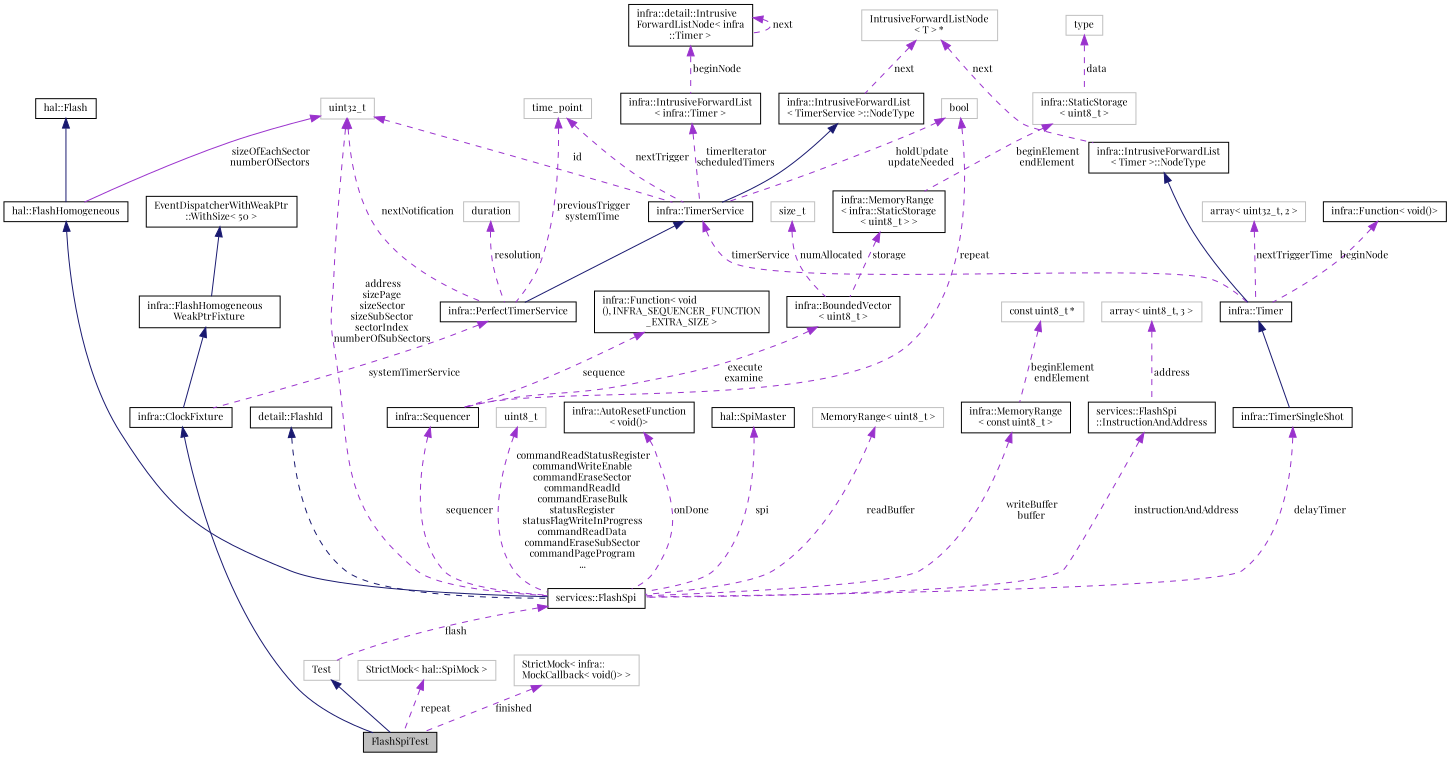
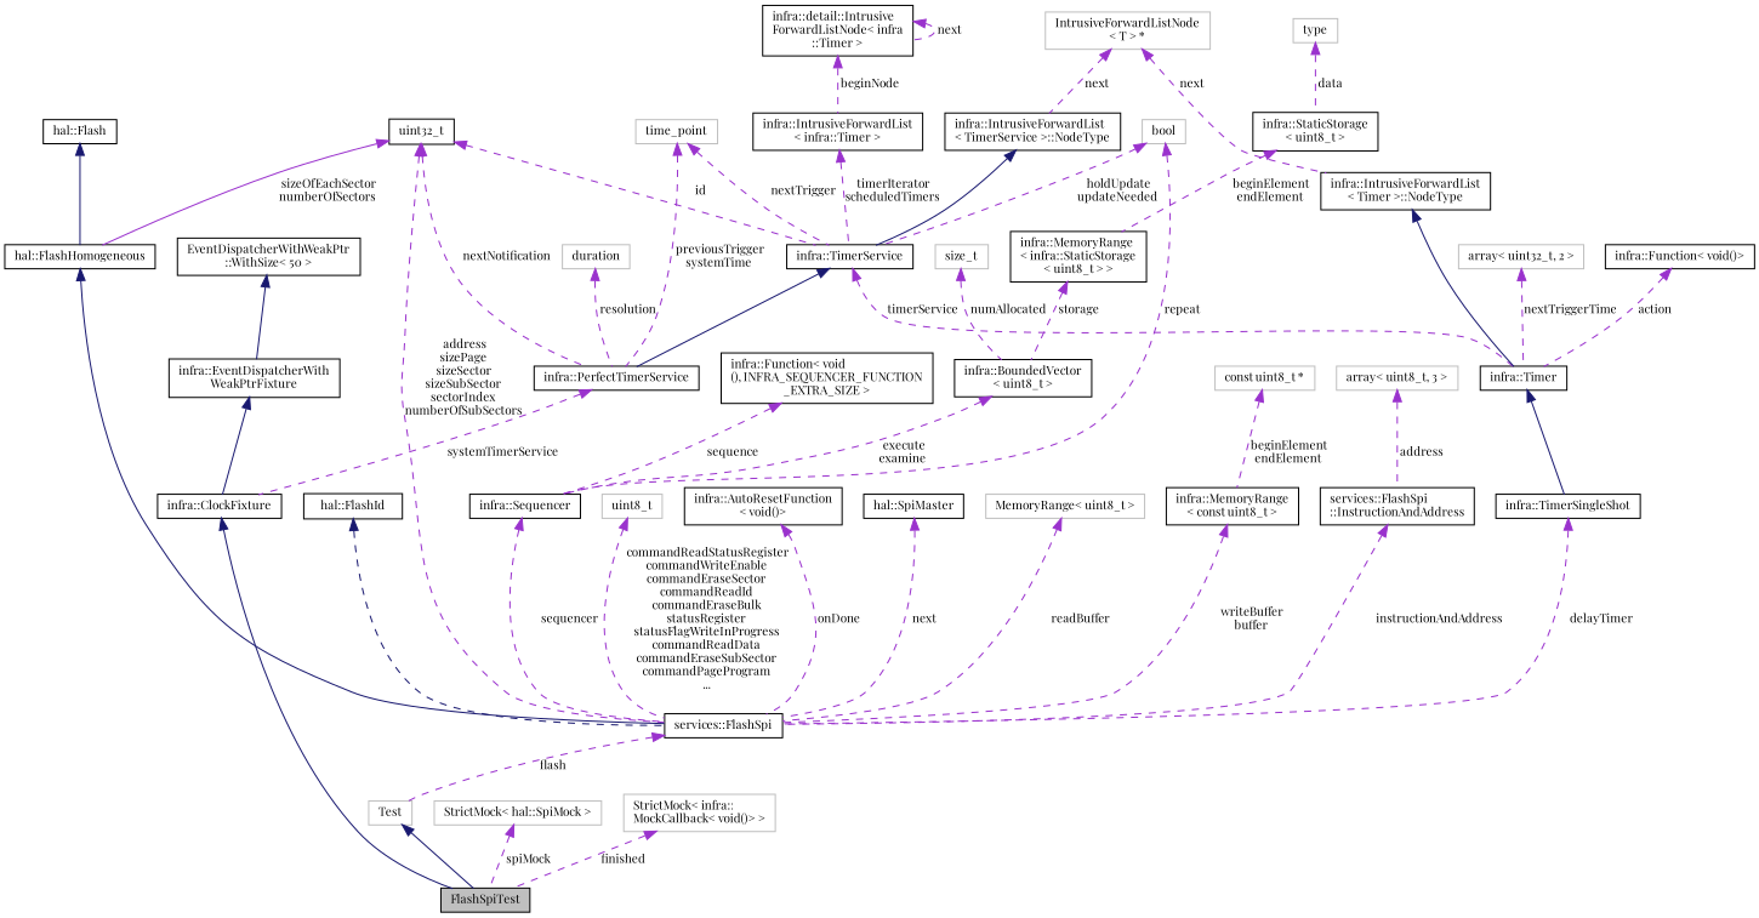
  digraph {
    fontname="Playfair Display"
    rankdir=TB
    node [color=black fillcolor=white fontname="Playfair Display" fontsize=10 shape=record style=filled]
    edge [color=darkorchid3 dir=back fontname="Playfair Display" fontsize=10 labelfontname=Helvetica labelfontsize=10 style=dashed]
    n1 [fillcolor=grey75 fontcolor=black height=0.2 label=FlashSpiTest width=0.4]
    n2 [color=grey75 height=0.2 label=Test width=0.4]
    n3 [height=0.2 label="infra::ClockFixture" width=0.4]
-   n4 [height=0.2 label="infra::FlashHomogeneous\lWeakPtrFixture" width=0.4]
+   n4 [height=0.2 label="infra::EventDispatcherWith\lWeakPtrFixture" width=0.4]
    n5 [height=0.2 label="EventDispatcherWithWeakPtr\l::WithSize\< 50 \>" width=0.4]
    n6 [height=0.2 label="infra::PerfectTimerService" width=0.4]
    n7 [height=0.2 label="infra::TimerService" width=0.4]
    n8 [height=0.2 label="infra::Timer" width=0.4]
    n9 [height=0.2 label="infra::TimerSingleShot" width=0.4]
    n10 [height=0.2 label="infra::IntrusiveForwardList\l\< TimerService \>::NodeType" width=0.4]
    n11 [color=grey75 height=0.2 label="IntrusiveForwardListNode\l\< T \> *" width=0.4]
    n12 [height=0.2 label="infra::IntrusiveForwardList\l\< Timer \>::NodeType" width=0.4]
    n13 [color=grey75 height=0.2 label=time_point width=0.4]
    n14 [height=0.2 label="infra::IntrusiveForwardList\l\< infra::Timer \>" width=0.4]
    n15 [height=0.2 label="infra::detail::Intrusive\lForwardListNode\< infra\l::Timer \>" width=0.4]
-   n16 [color=grey75 height=0.2 label=uint32_t width=0.4]
+   n16 [height=0.2 label=uint32_t width=0.4]
    n17 [height=0.2 label="services::FlashSpi" width=0.4]
    n18 [height=0.2 label="hal::FlashHomogeneous" width=0.4]
    n19 [color=grey75 height=0.2 label=bool width=0.4]
    n20 [height=0.2 label="infra::Sequencer" width=0.4]
    n21 [color=grey75 height=0.2 label=duration width=0.4]
    n22 [color=grey75 height=0.2 label="StrictMock\< hal::SpiMock \>" width=0.4]
    n23 [height=0.2 label="hal::Flash" width=0.4]
-   n24 [height=0.2 label="detail::FlashId" width=0.4]
+   n24 [height=0.2 label="hal::FlashId" width=0.4]
    n25 [height=0.2 label="infra::MemoryRange\l\< const uint8_t \>" width=0.4]
    n26 [color=grey75 height=0.2 label="const uint8_t *" width=0.4]
    n27 [height=0.2 label="services::FlashSpi\l::InstructionAndAddress" width=0.4]
    n28 [color=grey75 height=0.2 label=uint8_t width=0.4]
    n29 [color=grey75 height=0.2 label="array\< uint8_t, 3 \>" width=0.4]
    n30 [height=0.2 label="infra::AutoResetFunction\l\< void()\>" width=0.4]
    n31 [height=0.2 label="infra::BoundedVector\l\< uint8_t \>" width=0.4]
    n32 [height=0.2 label="infra::MemoryRange\l\< infra::StaticStorage\l\< uint8_t \> \>" width=0.4]
-   n33 [color=grey75 height=0.2 label="infra::StaticStorage\l\< uint8_t \>" width=0.4]
+   n33 [height=0.2 label="infra::StaticStorage\l\< uint8_t \>" width=0.4]
    n34 [color=grey75 height=0.2 label=type width=0.4]
    n35 [color=grey75 height=0.2 label=size_t width=0.4]
    n36 [height=0.2 label="infra::Function\< void\l(), INFRA_SEQUENCER_FUNCTION\l_EXTRA_SIZE \>" width=0.4]
    n37 [height=0.2 label="hal::SpiMaster" width=0.4]
    n38 [height=0.2 label="infra::Function\< void()\>" width=0.4]
    n39 [color=grey75 height=0.2 label="array\< uint32_t, 2 \>" width=0.4]
    n40 [color=grey75 height=0.2 label="MemoryRange\< uint8_t \>" width=0.4]
    n41 [color=grey75 height=0.2 label="StrictMock\< infra::\lMockCallback\< void()\> \>" width=0.4]
    n2 -> n1 [color=midnightblue style=solid]
    n3 -> n1 [color=midnightblue style=solid]
    n4 -> n3 [color=midnightblue style=solid]
    n5 -> n4 [color=midnightblue style=solid]
    n6 -> n3 [label=" systemTimerService"]
    n7 -> n6 [color=midnightblue style=solid]
    n7 -> n8 [label=" timerService"]
    n8 -> n9 [color=midnightblue style=solid]
    n9 -> n17 [label=" delayTimer"]
    n10 -> n7 [color=midnightblue style=solid]
    n11 -> n10 [label=" next"]
    n11 -> n12 [label=" next"]
    n12 -> n8 [color=midnightblue style=solid]
    n13 -> n6 [label=" previousTrigger\nsystemTime"]
    n13 -> n7 [label=" nextTrigger"]
    n14 -> n7 [label=" timerIterator\nscheduledTimers"]
    n15 -> n14 [label=" beginNode"]
    n15 -> n15 [label=" next"]
    n16 -> n6 [label=" nextNotification"]
    n16 -> n7 [label=" id"]
    n16 -> n17 [label=" address\nsizePage\nsizeSector\nsizeSubSector\nsectorIndex\nnumberOfSubSectors"]
    n16 -> n18 [label=" sizeOfEachSector\nnumberOfSectors" style=solid]
    n17 -> n2 [label=" flash"]
    n18 -> n17 [color=midnightblue style=solid]
    n19 -> n7 [label=" holdUpdate\nupdateNeeded"]
    n19 -> n20 [label=" repeat"]
    n20 -> n17 [label=" sequencer"]
    n21 -> n6 [label=" resolution"]
-   n22 -> n1 [label=" repeat"]
+   n22 -> n1 [label=" spiMock"]
    n23 -> n18 [color=midnightblue style=solid]
    n24 -> n17 [color=midnightblue]
    n25 -> n17 [label=" writeBuffer\nbuffer"]
    n26 -> n25 [label=" beginElement\nendElement"]
    n27 -> n17 [label=" instructionAndAddress"]
    n28 -> n17 [label=" commandReadStatusRegister\ncommandWriteEnable\ncommandEraseSector\ncommandReadId\ncommandEraseBulk\nstatusRegister\nstatusFlagWriteInProgress\ncommandReadData\ncommandEraseSubSector\ncommandPageProgram\n..."]
    n29 -> n27 [label=" address"]
    n30 -> n17 [label=" onDone"]
    n31 -> n20 [label=" execute\nexamine"]
    n32 -> n31 [label=" storage"]
    n33 -> n32 [label=" beginElement\nendElement"]
    n34 -> n33 [label=" data"]
    n35 -> n31 [label=" numAllocated"]
    n36 -> n20 [label=" sequence"]
-   n37 -> n17 [label=" spi"]
-   n38 -> n8 [label=" beginNode"]
+   n37 -> n17 [label=" next"]
+   n38 -> n8 [label=" action"]
    n39 -> n8 [label=" nextTriggerTime"]
    n40 -> n17 [label=" readBuffer"]
    n41 -> n1 [label=" finished"]
  }
